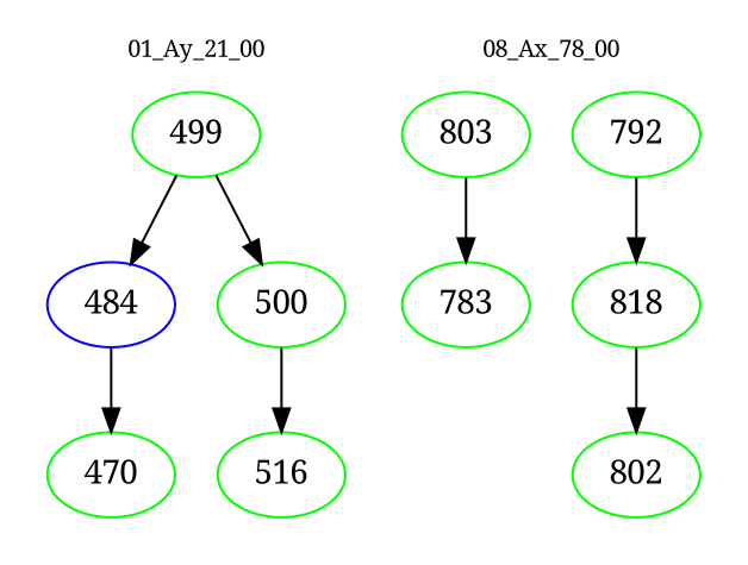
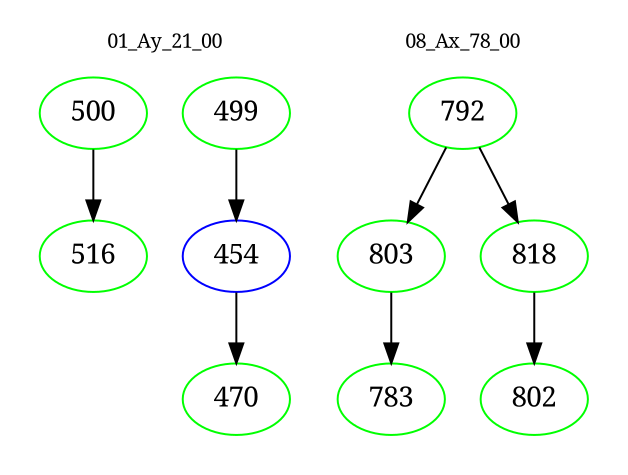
  digraph {
    fontname="Noto Serif"
    node [color=green fontname="Noto Serif"]
    edge [color=black fontname="Noto Serif"]
    n1 [label=499]
-   n2 [color=blue label=484]
+   n2 [color=blue label=454]
    n3 [label=500]
    n4 [label=470]
    n5 [label=516]
    n6 [label=792]
    n7 [label=803]
    n8 [label=818]
    n9 [label=783]
    n10 [label=802]
    subgraph cluster_1 {
      color=white
      fontsize=10
      label="01_Ay_21_00"
      n1
      n2
      n3
      n4
      n5
    }
    subgraph cluster_2 {
      color=white
      fontsize=10
      label="08_Ax_78_00"
      n6
      n7
      n8
      n9
      n10
    }
    n1 -> n2
-   n1 -> n3
    n2 -> n4
    n3 -> n5
+   n6 -> n7
    n6 -> n8
    n7 -> n9
    n8 -> n10
  }
